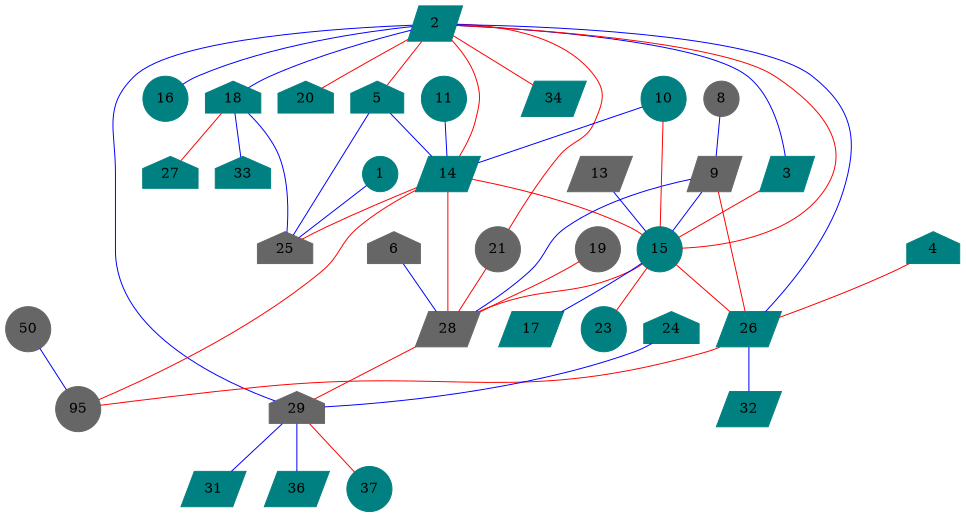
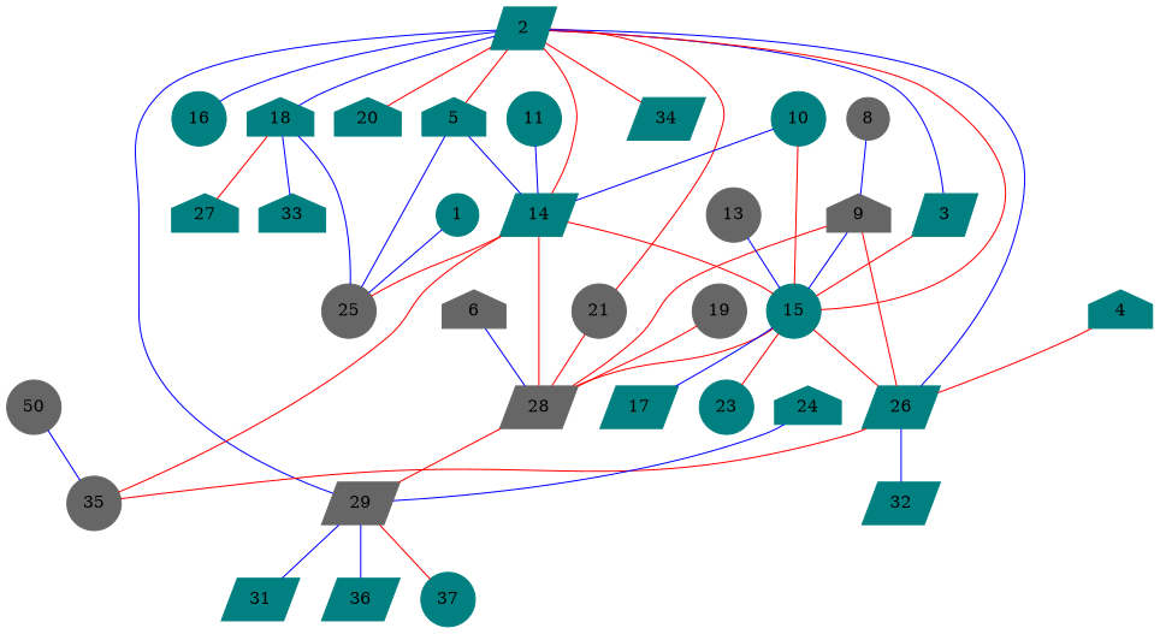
  graph {
    node [color=teal shape=circle style=filled]
    edge [color=blue weight=1.0]
-   25 [color=gray40 shape=house]
+   25 [color=gray40]
    1
    2 [shape=parallelogram]
    3 [shape=parallelogram]
    5 [shape=house]
    14 [shape=parallelogram]
    15
    16
    18 [shape=house]
    20 [shape=house]
    21 [color=gray40]
    26 [shape=parallelogram]
-   29 [color=gray40 shape=house]
+   29 [color=gray40 shape=parallelogram]
    34 [shape=parallelogram]
    28 [color=gray40 shape=parallelogram]
-   35 [color=gray40 label=95]
+   35 [color=gray40]
    17 [shape=parallelogram]
    23
    27 [shape=house]
    33 [shape=house]
    32 [shape=parallelogram]
    31 [shape=parallelogram]
    36 [shape=parallelogram]
    37
    4 [shape=house]
    6 [color=gray40 shape=house]
    8 [color=gray40]
-   9 [color=gray40 shape=parallelogram]
+   9 [color=gray40 shape=house]
    10
    11
-   13 [color=gray40 shape=parallelogram]
+   13 [color=gray40]
    19 [color=gray40]
    24 [shape=house]
    n34 [color=gray40 label=50]
    1 -- 25
    2 -- 3
    2 -- 5 [color=red]
    2 -- 14 [color=red]
    2 -- 15 [color=red]
    2 -- 16
    2 -- 18
    2 -- 20 [color=red]
    2 -- 21 [color=red]
    2 -- 26
    2 -- 29 [weight=2.0]
    2 -- 34 [color=red]
    3 -- 15 [color=red]
    5 -- 25
    5 -- 14
    14 -- 25 [color=red]
    14 -- 15 [color=red]
    14 -- 28 [color=red]
    14 -- 35 [color=red]
    15 -- 26 [color=red weight=2.0]
    15 -- 28 [color=red]
    15 -- 17
    15 -- 23 [color=red]
    18 -- 25
    18 -- 27 [color=red]
    18 -- 33
    21 -- 28 [color=red]
    26 -- 35 [color=red]
    26 -- 32
    29 -- 31
    29 -- 36
    29 -- 37 [color=red]
    28 -- 29 [color=red]
    4 -- 26 [color=red]
    6 -- 28
    8 -- 9
    9 -- 15
    9 -- 26 [color=red weight=2.0]
-   9 -- 28
+   9 -- 28 [color=red]
    10 -- 14
    10 -- 15 [color=red]
    11 -- 14
    13 -- 15 [weight=2.0]
    19 -- 28 [color=red]
    24 -- 29
    n34 -- 35
  }
